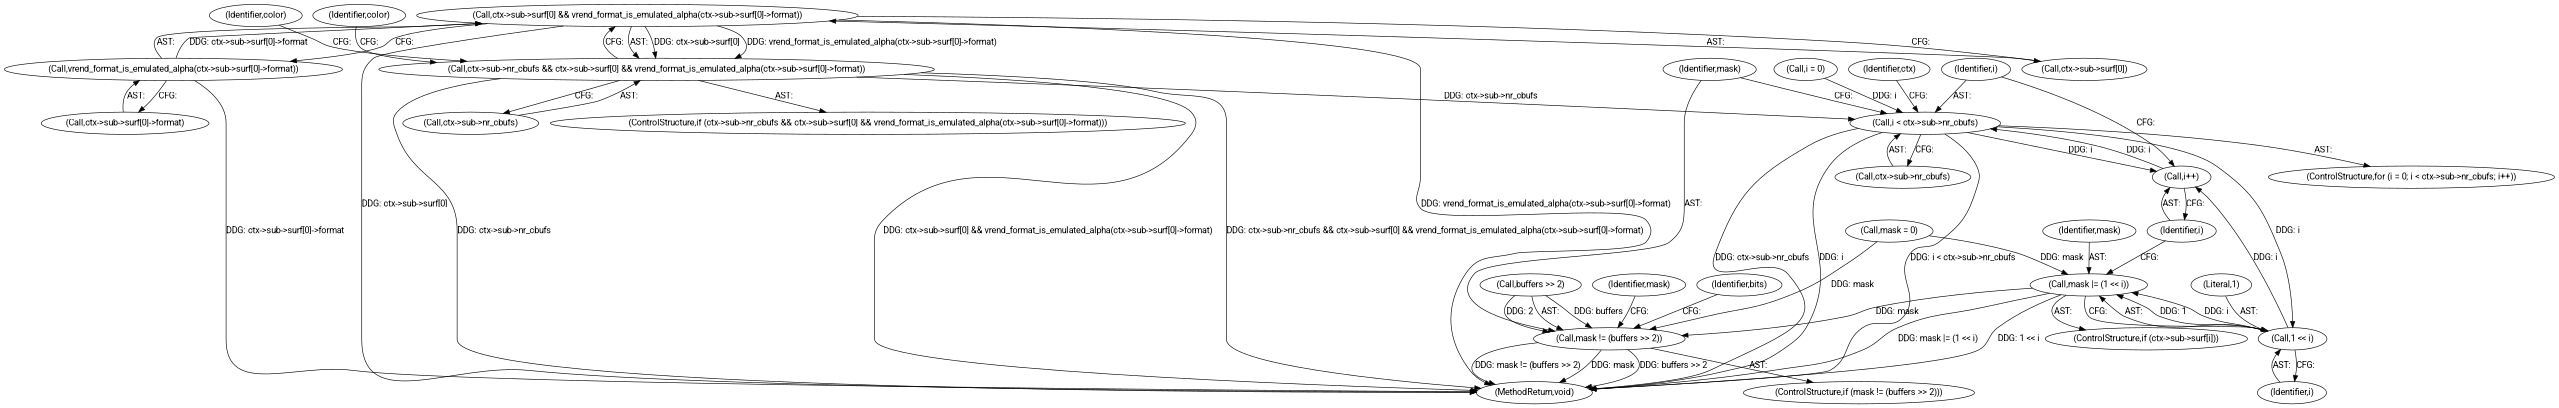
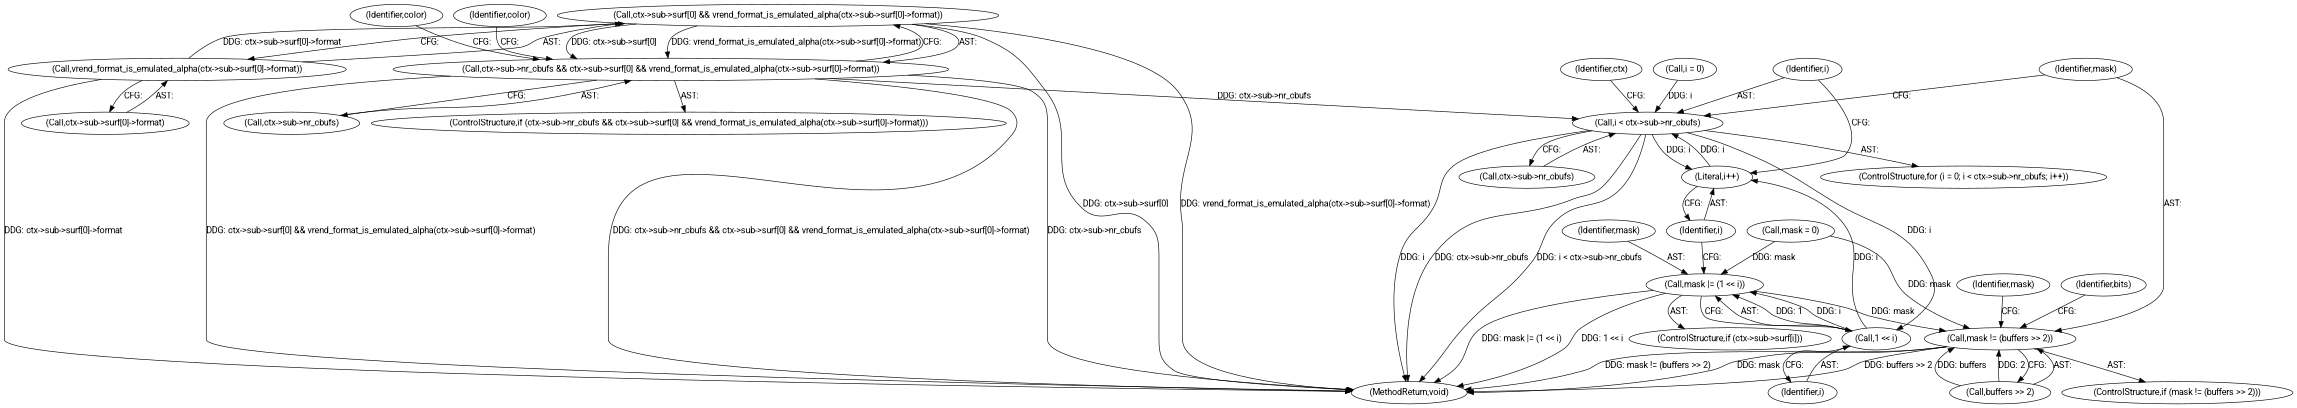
  digraph {
    fontname=Roboto
    node [fontname=Roboto]
    edge [fontname=Roboto]
    n1 [label="(Call,ctx->sub->surf[0] && vrend_format_is_emulated_alpha(ctx->sub->surf[0]->format))"]
    n2 [label="(Call,vrend_format_is_emulated_alpha(ctx->sub->surf[0]->format))"]
    n3 [label="(Call,ctx->sub->nr_cbufs && ctx->sub->surf[0] && vrend_format_is_emulated_alpha(ctx->sub->surf[0]->format))"]
-   n4 [label="(Call,ctx->sub->surf[0])"]
    n5 [label="(MethodReturn,void)"]
    n6 [label="(Call,ctx->sub->surf[0]->format)"]
    n7 [label="(Call,i < ctx->sub->nr_cbufs)"]
    n8 [label="(Call,ctx->sub->nr_cbufs)"]
    n9 [label="(ControlStructure,if (ctx->sub->nr_cbufs && ctx->sub->surf[0] && vrend_format_is_emulated_alpha(ctx->sub->surf[0]->format)))"]
-   n10 [label="(Call,i++)"]
+   n10 [label="(Literal,i++)"]
    n11 [label="(Call,1 << i)"]
    n12 [label="(ControlStructure,for (i = 0; i < ctx->sub->nr_cbufs; i++))"]
    n13 [label="(Call,ctx->sub->nr_cbufs)"]
    n14 [label="(Identifier,i)"]
    n15 [label="(Call,mask |= (1 << i))"]
    n16 [label="(Identifier,i)"]
    n17 [label="(Call,mask != (buffers >> 2))"]
    n18 [label="(ControlStructure,if (ctx->sub->surf[i]))"]
    n19 [label="(Call,buffers >> 2)"]
    n20 [label="(ControlStructure,if (mask != (buffers >> 2)))"]
    n21 [label="(Call,mask = 0)"]
    n22 [label="(Identifier,mask)"]
-   n23 [label="(Literal,1)"]
    n24 [label="(Identifier,ctx)"]
    n25 [label="(Identifier,mask)"]
    n26 [label="(Identifier,bits)"]
    n27 [label="(Call,i = 0)"]
    n28 [label="(Identifier,i)"]
    n29 [label="(Identifier,color)"]
    n30 [label="(Identifier,color)"]
    n31 [label="(Identifier,mask)"]
    n1 -> n2 [label="CFG: "]
    n1 -> n3 [label="AST: "]
    n1 -> n3 [label="DDG: ctx->sub->surf[0]"]
    n1 -> n3 [label="DDG: vrend_format_is_emulated_alpha(ctx->sub->surf[0]->format)"]
-   n1 -> n4 [label="CFG: "]
    n1 -> n5 [label="DDG: ctx->sub->surf[0]"]
    n1 -> n5 [label="DDG: vrend_format_is_emulated_alpha(ctx->sub->surf[0]->format)"]
    n2 -> n1 [label="AST: "]
    n2 -> n1 [label="DDG: ctx->sub->surf[0]->format"]
    n2 -> n5 [label="DDG: ctx->sub->surf[0]->format"]
    n2 -> n6 [label="CFG: "]
    n3 -> n1 [label="CFG: "]
    n3 -> n5 [label="DDG: ctx->sub->nr_cbufs"]
    n3 -> n5 [label="DDG: ctx->sub->surf[0] && vrend_format_is_emulated_alpha(ctx->sub->surf[0]->format)"]
    n3 -> n5 [label="DDG: ctx->sub->nr_cbufs && ctx->sub->surf[0] && vrend_format_is_emulated_alpha(ctx->sub->surf[0]->format)"]
    n3 -> n7 [label="DDG: ctx->sub->nr_cbufs"]
    n3 -> n8 [label="CFG: "]
    n3 -> n9 [label="AST: "]
-   n4 -> n1 [label="AST: "]
    n6 -> n2 [label="AST: "]
    n7 -> n5 [label="DDG: i < ctx->sub->nr_cbufs"]
    n7 -> n5 [label="DDG: ctx->sub->nr_cbufs"]
    n7 -> n5 [label="DDG: i"]
    n7 -> n10 [label="DDG: i"]
    n7 -> n11 [label="DDG: i"]
    n7 -> n12 [label="AST: "]
    n7 -> n13 [label="CFG: "]
    n8 -> n3 [label="AST: "]
    n10 -> n7 [label="DDG: i"]
    n10 -> n14 [label="CFG: "]
    n11 -> n10 [label="DDG: i"]
    n11 -> n15 [label="AST: "]
    n11 -> n15 [label="DDG: 1"]
    n11 -> n15 [label="DDG: i"]
    n11 -> n16 [label="CFG: "]
    n13 -> n7 [label="AST: "]
    n14 -> n10 [label="AST: "]
    n14 -> n15 [label="CFG: "]
    n15 -> n5 [label="DDG: mask |= (1 << i)"]
    n15 -> n5 [label="DDG: 1 << i"]
    n15 -> n11 [label="CFG: "]
    n15 -> n17 [label="DDG: mask"]
    n15 -> n18 [label="AST: "]
    n16 -> n11 [label="AST: "]
    n17 -> n5 [label="DDG: mask != (buffers >> 2)"]
    n17 -> n5 [label="DDG: mask"]
    n17 -> n5 [label="DDG: buffers >> 2"]
+   n17 -> n19 [label="CFG: "]
    n17 -> n20 [label="AST: "]
    n19 -> n17 [label="AST: "]
    n19 -> n17 [label="DDG: buffers"]
    n19 -> n17 [label="DDG: 2"]
    n21 -> n15 [label="DDG: mask"]
    n21 -> n17 [label="DDG: mask"]
    n22 -> n7 [label="CFG: "]
    n22 -> n17 [label="AST: "]
-   n23 -> n11 [label="AST: "]
    n24 -> n7 [label="CFG: "]
    n25 -> n17 [label="CFG: "]
    n26 -> n17 [label="CFG: "]
    n27 -> n7 [label="DDG: i"]
    n28 -> n7 [label="AST: "]
    n28 -> n10 [label="CFG: "]
    n29 -> n3 [label="CFG: "]
    n30 -> n3 [label="CFG: "]
    n31 -> n15 [label="AST: "]
  }
